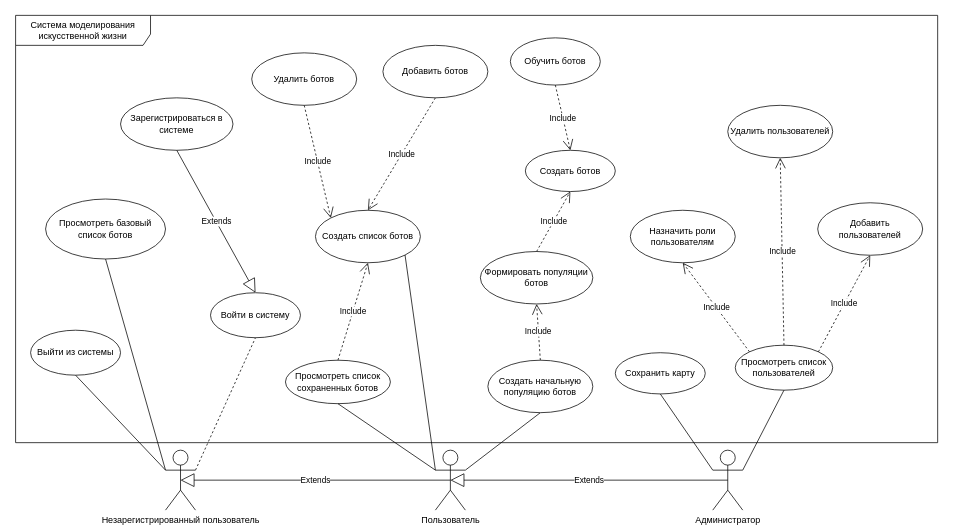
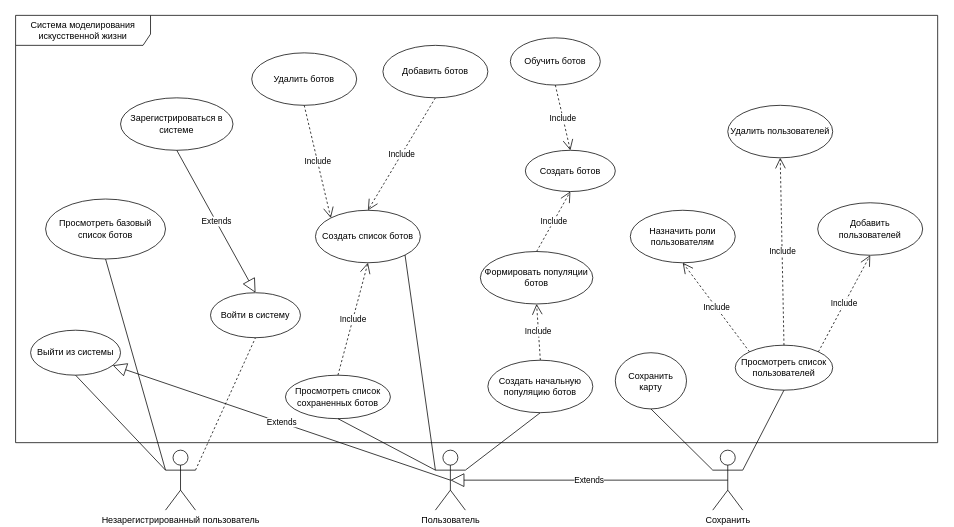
  <mxCell id="0" />
  <mxCell id="1" parent="0" />
  <mxCell id="2" value="Система моделирования искусственной жизни" style="shape=umlFrame;whiteSpace=wrap;html=1;width=180;height=40;" parent="1" vertex="1"><mxGeometry x="20" y="20" width="1230" height="570" as="geometry" /></mxCell>
  <mxCell id="3" value="Незарегистрированный пользователь" style="shape=umlActor;verticalLabelPosition=bottom;verticalAlign=top;html=1;outlineConnect=0;" parent="1" vertex="1"><mxGeometry x="220" y="600" width="40" height="80" as="geometry" /></mxCell>
  <mxCell id="4" value="Пользователь" style="shape=umlActor;verticalLabelPosition=bottom;verticalAlign=top;html=1;outlineConnect=0;" parent="1" vertex="1"><mxGeometry x="580" y="600" width="40" height="80" as="geometry" /></mxCell>
- <mxCell id="5" value="Администратор" style="shape=umlActor;verticalLabelPosition=bottom;verticalAlign=top;html=1;outlineConnect=0;" parent="1" vertex="1"><mxGeometry x="950" y="600" width="40" height="80" as="geometry" /></mxCell>
- <mxCell id="6" value="Просмотреть список сохраненных ботов" style="ellipse;whiteSpace=wrap;html=1;" parent="1" vertex="1"><mxGeometry x="380" y="480" width="140" height="58" as="geometry" /></mxCell>
+ <mxCell id="5" value="Сохранить" style="shape=umlActor;verticalLabelPosition=bottom;verticalAlign=top;html=1;outlineConnect=0;" parent="1" vertex="1"><mxGeometry x="950" y="600" width="40" height="80" as="geometry" /></mxCell>
+ <mxCell id="6" value="Просмотреть список сохраненных ботов" style="ellipse;whiteSpace=wrap;html=1;" parent="1" vertex="1"><mxGeometry x="380" y="500" width="140" height="58" as="geometry" /></mxCell>
  <mxCell id="7" value="" style="endArrow=none;html=1;rounded=0;exitX=0.5;exitY=1;exitDx=0;exitDy=0;entryX=0;entryY=0.333;entryDx=0;entryDy=0;entryPerimeter=0;" parent="1" source="6" target="4" edge="1"><mxGeometry width="50" height="50" relative="1" as="geometry"><mxPoint x="436" y="-560" as="sourcePoint" /><mxPoint x="600" y="630" as="targetPoint" /></mxGeometry></mxCell>
- <mxCell id="8" value="Extends" style="endArrow=block;endSize=16;endFill=0;html=1;rounded=0;exitX=0.5;exitY=0.5;exitDx=0;exitDy=0;exitPerimeter=0;entryX=0.5;entryY=0.5;entryDx=0;entryDy=0;entryPerimeter=0;" parent="1" source="4" target="3" edge="1"><mxGeometry width="160" relative="1" as="geometry"><mxPoint x="93" y="-590" as="sourcePoint" /><mxPoint x="400" y="-770" as="targetPoint" /></mxGeometry></mxCell>
+ <mxCell id="8" value="Extends" style="endArrow=block;endSize=16;endFill=0;html=1;rounded=0;exitX=0.5;exitY=0.5;exitDx=0;exitDy=0;exitPerimeter=0;" parent="1" source="4" target="13" edge="1"><mxGeometry width="160" relative="1" as="geometry"><mxPoint x="93" y="-590" as="sourcePoint" /><mxPoint x="400" y="-770" as="targetPoint" /></mxGeometry></mxCell>
  <mxCell id="9" value="Extends" style="endArrow=block;endSize=16;endFill=0;html=1;rounded=0;entryX=0.5;entryY=0.5;entryDx=0;entryDy=0;entryPerimeter=0;exitX=0.5;exitY=0.5;exitDx=0;exitDy=0;exitPerimeter=0;" parent="1" source="5" target="4" edge="1"><mxGeometry width="160" relative="1" as="geometry"><mxPoint x="340" y="-420" as="sourcePoint" /><mxPoint x="640" y="-310" as="targetPoint" /></mxGeometry></mxCell>
  <mxCell id="10" value="Создать ботов" style="ellipse;whiteSpace=wrap;html=1;" parent="1" vertex="1"><mxGeometry x="700" y="200" width="120" height="55" as="geometry" /></mxCell>
  <mxCell id="11" value="Обучить ботов" style="ellipse;whiteSpace=wrap;html=1;" parent="1" vertex="1"><mxGeometry x="680" y="50" width="120" height="63" as="geometry" /></mxCell>
  <mxCell id="12" value="Войти в систему" style="ellipse;whiteSpace=wrap;html=1;" parent="1" vertex="1"><mxGeometry x="280" y="390" width="120" height="60" as="geometry" /></mxCell>
  <mxCell id="13" value="Выйти из системы" style="ellipse;whiteSpace=wrap;html=1;" parent="1" vertex="1"><mxGeometry x="40" y="440" width="120" height="60" as="geometry" /></mxCell>
  <mxCell id="14" value="" style="endArrow=none;html=1;rounded=0;exitX=1;exitY=0.333;exitDx=0;exitDy=0;exitPerimeter=0;entryX=0.5;entryY=1;entryDx=0;entryDy=0;dashed=1;" parent="1" source="3" target="12" edge="1"><mxGeometry width="50" height="50" relative="1" as="geometry"><mxPoint x="343" y="-810" as="sourcePoint" /><mxPoint x="573" y="-860.833" as="targetPoint" /></mxGeometry></mxCell>
  <mxCell id="15" value="" style="endArrow=none;html=1;rounded=0;entryX=0.5;entryY=1;entryDx=0;entryDy=0;exitX=0;exitY=0.333;exitDx=0;exitDy=0;exitPerimeter=0;" parent="1" source="3" target="13" edge="1"><mxGeometry width="50" height="50" relative="1" as="geometry"><mxPoint x="343" y="-800" as="sourcePoint" /><mxPoint x="523" y="-860.833" as="targetPoint" /></mxGeometry></mxCell>
  <mxCell id="16" value="Зарегистрироваться в системе" style="ellipse;whiteSpace=wrap;html=1;" parent="1" vertex="1"><mxGeometry x="160" y="130" width="150" height="70" as="geometry" /></mxCell>
  <mxCell id="17" value="Extends" style="endArrow=block;endSize=16;endFill=0;html=1;rounded=0;entryX=0.5;entryY=0;entryDx=0;entryDy=0;exitX=0.5;exitY=1;exitDx=0;exitDy=0;" parent="1" source="16" target="12" edge="1"><mxGeometry width="160" relative="1" as="geometry"><mxPoint x="773" y="-790" as="sourcePoint" /><mxPoint x="638" y="-800.62" as="targetPoint" /></mxGeometry></mxCell>
  <mxCell id="18" value="Include" style="endArrow=open;endSize=12;dashed=1;html=1;rounded=0;exitX=0.5;exitY=1;exitDx=0;exitDy=0;entryX=0.5;entryY=0;entryDx=0;entryDy=0;" parent="1" source="11" target="10" edge="1"><mxGeometry width="160" relative="1" as="geometry"><mxPoint x="720.04" y="393.61" as="sourcePoint" /><mxPoint x="611.002" y="472.397" as="targetPoint" /></mxGeometry></mxCell>
- <mxCell id="19" value="Сохранить карту" style="ellipse;whiteSpace=wrap;html=1;" parent="1" vertex="1"><mxGeometry x="820" y="470" width="120" height="55" as="geometry" /></mxCell>
+ <mxCell id="19" value="Сохранить карту" style="ellipse;whiteSpace=wrap;html=1;" parent="1" vertex="1"><mxGeometry x="820" y="470" width="95" height="75" as="geometry" /></mxCell>
  <mxCell id="20" value="Просмотреть список пользователей" style="ellipse;whiteSpace=wrap;html=1;" parent="1" vertex="1"><mxGeometry x="980" y="460" width="130" height="60" as="geometry" /></mxCell>
  <mxCell id="21" value="" style="endArrow=none;html=1;rounded=0;entryX=0.5;entryY=1;entryDx=0;entryDy=0;exitX=0;exitY=0.333;exitDx=0;exitDy=0;exitPerimeter=0;" parent="1" source="3" target="22" edge="1"><mxGeometry width="50" height="50" relative="1" as="geometry"><mxPoint x="220" y="630" as="sourcePoint" /><mxPoint x="220" y="10.003" as="targetPoint" /></mxGeometry></mxCell>
  <mxCell id="22" value="Просмотреть базовый список ботов" style="ellipse;whiteSpace=wrap;html=1;" parent="1" vertex="1"><mxGeometry x="60" y="265" width="160" height="80" as="geometry" /></mxCell>
  <mxCell id="23" value="Формировать популяции ботов" style="ellipse;whiteSpace=wrap;html=1;" parent="1" vertex="1"><mxGeometry x="640" y="335" width="150" height="70" as="geometry" /></mxCell>
  <mxCell id="24" value="" style="endArrow=none;html=1;rounded=0;exitX=1;exitY=0.333;exitDx=0;exitDy=0;exitPerimeter=0;entryX=0.5;entryY=1;entryDx=0;entryDy=0;" parent="1" source="4" target="26" edge="1"><mxGeometry width="50" height="50" relative="1" as="geometry"><mxPoint x="760" y="710" as="sourcePoint" /><mxPoint x="850" y="396.333" as="targetPoint" /></mxGeometry></mxCell>
  <mxCell id="25" value="Include" style="endArrow=open;endSize=12;dashed=1;html=1;rounded=0;exitX=0.5;exitY=0;exitDx=0;exitDy=0;entryX=0.5;entryY=1;entryDx=0;entryDy=0;" parent="1" source="23" target="10" edge="1"><mxGeometry width="160" relative="1" as="geometry"><mxPoint x="470" y="730" as="sourcePoint" /><mxPoint x="760" y="240" as="targetPoint" /></mxGeometry></mxCell>
  <mxCell id="26" value="Создать начальную популяцию ботов" style="ellipse;whiteSpace=wrap;html=1;" parent="1" vertex="1"><mxGeometry x="650" y="480" width="140" height="70" as="geometry" /></mxCell>
  <mxCell id="27" value="Создать список ботов" style="ellipse;whiteSpace=wrap;html=1;" parent="1" vertex="1"><mxGeometry x="420" y="280" width="140" height="70" as="geometry" /></mxCell>
  <mxCell id="28" value="Добавить ботов" style="ellipse;whiteSpace=wrap;html=1;" parent="1" vertex="1"><mxGeometry x="510" y="60" width="140" height="70" as="geometry" /></mxCell>
  <mxCell id="29" value="Удалить ботов" style="ellipse;whiteSpace=wrap;html=1;" parent="1" vertex="1"><mxGeometry x="335" y="70" width="140" height="70" as="geometry" /></mxCell>
  <mxCell id="30" value="Include" style="endArrow=open;endSize=12;dashed=1;html=1;rounded=0;entryX=0.5;entryY=1;entryDx=0;entryDy=0;exitX=0.5;exitY=0;exitDx=0;exitDy=0;" parent="1" source="6" target="27" edge="1"><mxGeometry width="160" relative="1" as="geometry"><mxPoint x="600" y="339" as="sourcePoint" /><mxPoint x="587.568" y="518.295" as="targetPoint" /></mxGeometry></mxCell>
  <mxCell id="31" value="Include" style="endArrow=open;endSize=12;dashed=1;html=1;rounded=0;exitX=0.5;exitY=1;exitDx=0;exitDy=0;entryX=0.5;entryY=0;entryDx=0;entryDy=0;" parent="1" source="28" target="27" edge="1"><mxGeometry width="160" relative="1" as="geometry"><mxPoint x="540" y="20" as="sourcePoint" /><mxPoint x="637.568" y="79.295" as="targetPoint" /></mxGeometry></mxCell>
  <mxCell id="32" value="Include" style="endArrow=open;endSize=12;dashed=1;html=1;rounded=0;exitX=0.5;exitY=1;exitDx=0;exitDy=0;entryX=0;entryY=0;entryDx=0;entryDy=0;" parent="1" source="29" target="27" edge="1"><mxGeometry width="160" relative="1" as="geometry"><mxPoint x="500" y="190" as="sourcePoint" /><mxPoint x="597.568" y="249.295" as="targetPoint" /></mxGeometry></mxCell>
  <mxCell id="33" value="Include" style="endArrow=open;endSize=12;dashed=1;html=1;rounded=0;exitX=0.5;exitY=0;exitDx=0;exitDy=0;entryX=0.5;entryY=1;entryDx=0;entryDy=0;" parent="1" source="26" target="23" edge="1"><mxGeometry width="160" relative="1" as="geometry"><mxPoint x="890" y="460" as="sourcePoint" /><mxPoint x="987.568" y="519.295" as="targetPoint" /></mxGeometry></mxCell>
  <mxCell id="34" value="" style="endArrow=none;html=1;rounded=0;exitX=1;exitY=0.333;exitDx=0;exitDy=0;entryX=0.5;entryY=1;entryDx=0;entryDy=0;exitPerimeter=0;" parent="1" source="5" target="20" edge="1"><mxGeometry width="50" height="50" relative="1" as="geometry"><mxPoint x="1260" y="690" as="sourcePoint" /><mxPoint x="1469.995" y="777.174" as="targetPoint" /></mxGeometry></mxCell>
  <mxCell id="35" value="Назначить роли пользователям" style="ellipse;whiteSpace=wrap;html=1;" parent="1" vertex="1"><mxGeometry x="840" y="280" width="140" height="70" as="geometry" /></mxCell>
  <mxCell id="36" value="" style="endArrow=none;html=1;rounded=0;exitX=0.5;exitY=1;exitDx=0;exitDy=0;entryX=0;entryY=0.333;entryDx=0;entryDy=0;entryPerimeter=0;" parent="1" source="19" target="5" edge="1"><mxGeometry width="50" height="50" relative="1" as="geometry"><mxPoint x="1150" y="680" as="sourcePoint" /><mxPoint x="1461.5" y="598.333" as="targetPoint" /></mxGeometry></mxCell>
  <mxCell id="37" value="Добавить пользователей" style="ellipse;whiteSpace=wrap;html=1;" parent="1" vertex="1"><mxGeometry x="1090" y="270" width="140" height="70" as="geometry" /></mxCell>
  <mxCell id="38" value="Удалить пользователей" style="ellipse;whiteSpace=wrap;html=1;" parent="1" vertex="1"><mxGeometry x="970" y="140" width="140" height="70" as="geometry" /></mxCell>
  <mxCell id="39" value="Include" style="endArrow=open;endSize=12;dashed=1;html=1;rounded=0;exitX=1;exitY=0;exitDx=0;exitDy=0;entryX=0.5;entryY=1;entryDx=0;entryDy=0;" parent="1" source="20" target="37" edge="1"><mxGeometry width="160" relative="1" as="geometry"><mxPoint x="1460" y="620" as="sourcePoint" /><mxPoint x="1649.293" y="648.67" as="targetPoint" /></mxGeometry></mxCell>
  <mxCell id="40" value="Include" style="endArrow=open;endSize=12;dashed=1;html=1;rounded=0;exitX=0.5;exitY=0;exitDx=0;exitDy=0;entryX=0.5;entryY=1;entryDx=0;entryDy=0;" parent="1" source="20" target="38" edge="1"><mxGeometry width="160" relative="1" as="geometry"><mxPoint x="1460" y="560" as="sourcePoint" /><mxPoint x="1649.293" y="588.67" as="targetPoint" /></mxGeometry></mxCell>
  <mxCell id="41" value="Include" style="endArrow=open;endSize=12;dashed=1;html=1;rounded=0;exitX=0;exitY=0;exitDx=0;exitDy=0;entryX=0.5;entryY=1;entryDx=0;entryDy=0;" parent="1" source="20" target="35" edge="1"><mxGeometry width="160" relative="1" as="geometry"><mxPoint x="1130" y="470" as="sourcePoint" /><mxPoint x="1319.293" y="498.67" as="targetPoint" /></mxGeometry></mxCell>
  <mxCell id="42" value="" style="endArrow=none;html=1;rounded=0;exitX=1;exitY=1;exitDx=0;exitDy=0;entryX=0;entryY=0.333;entryDx=0;entryDy=0;entryPerimeter=0;" edge="1" parent="1" source="27" target="4"><mxGeometry width="50" height="50" relative="1" as="geometry"><mxPoint x="530" y="690" as="sourcePoint" /><mxPoint x="570" y="610" as="targetPoint" /></mxGeometry></mxCell>
